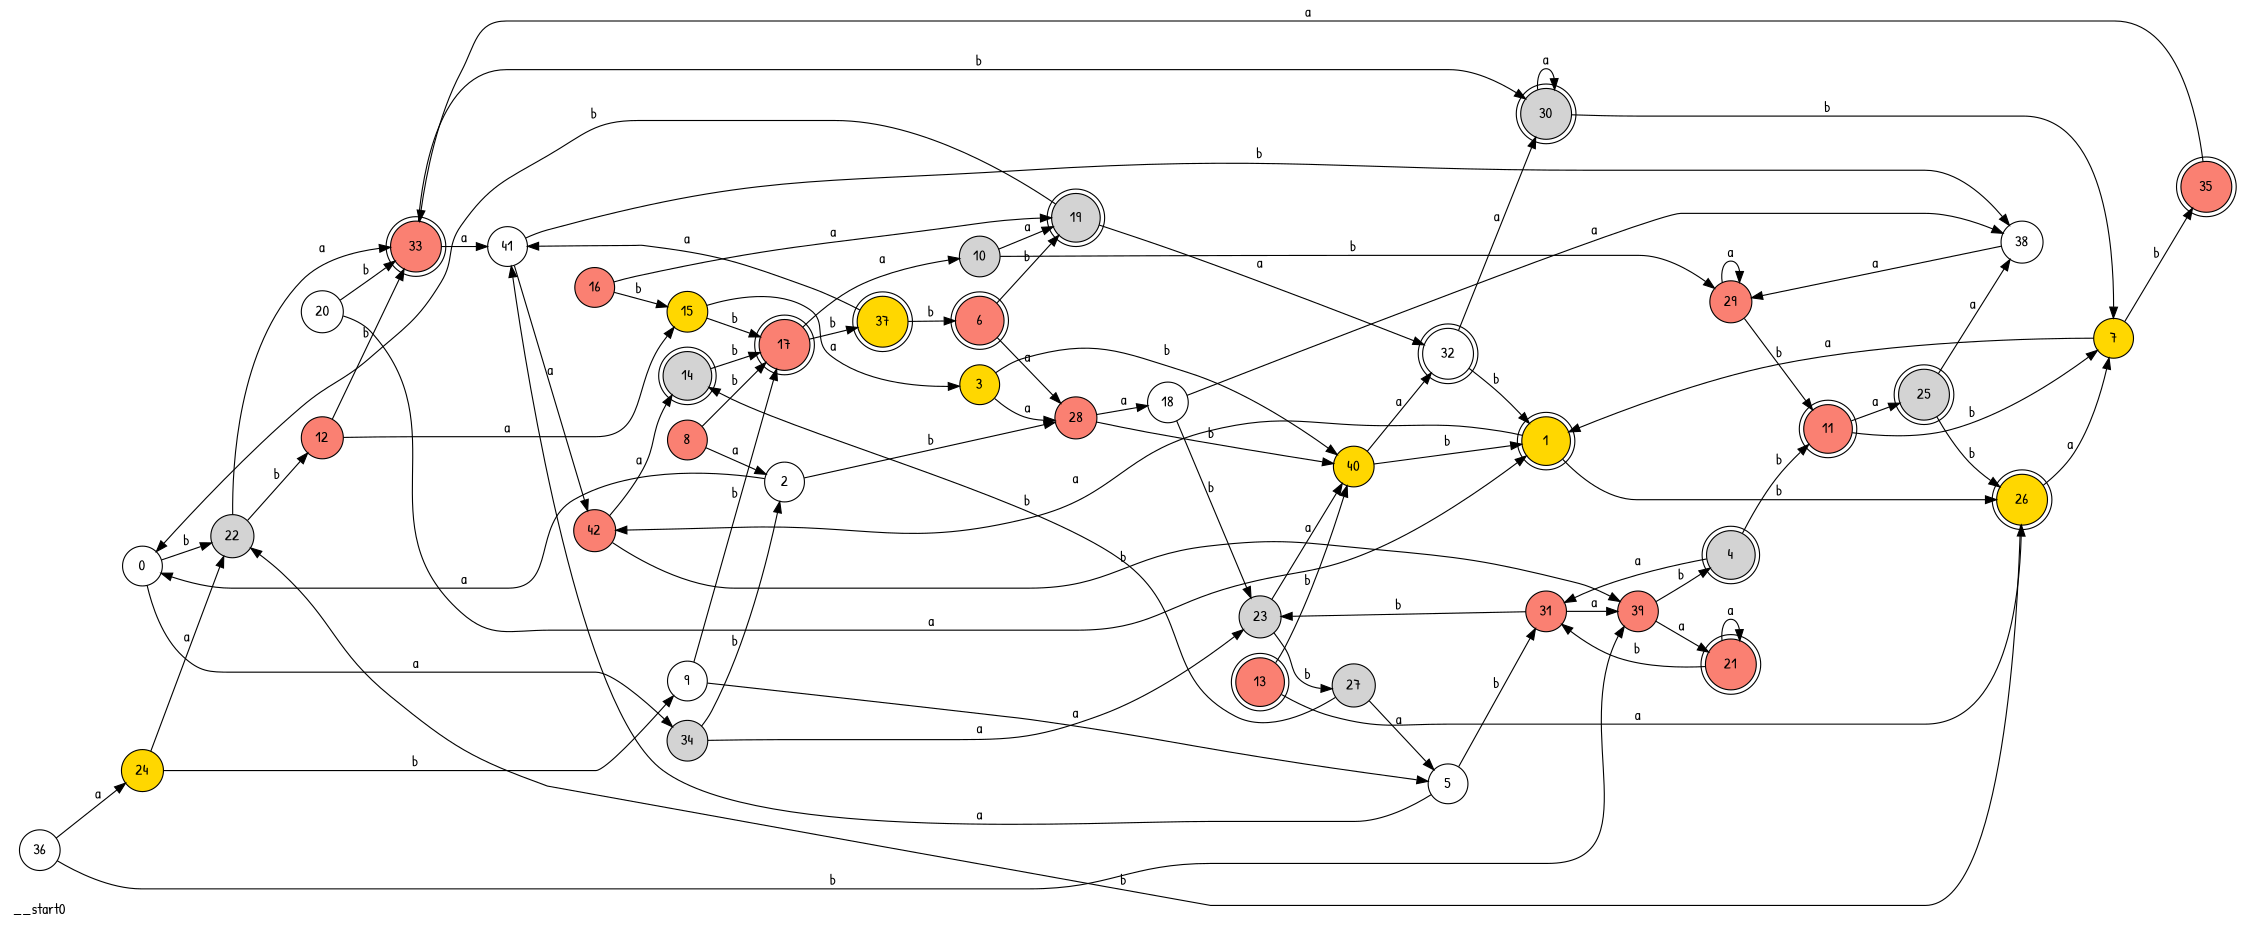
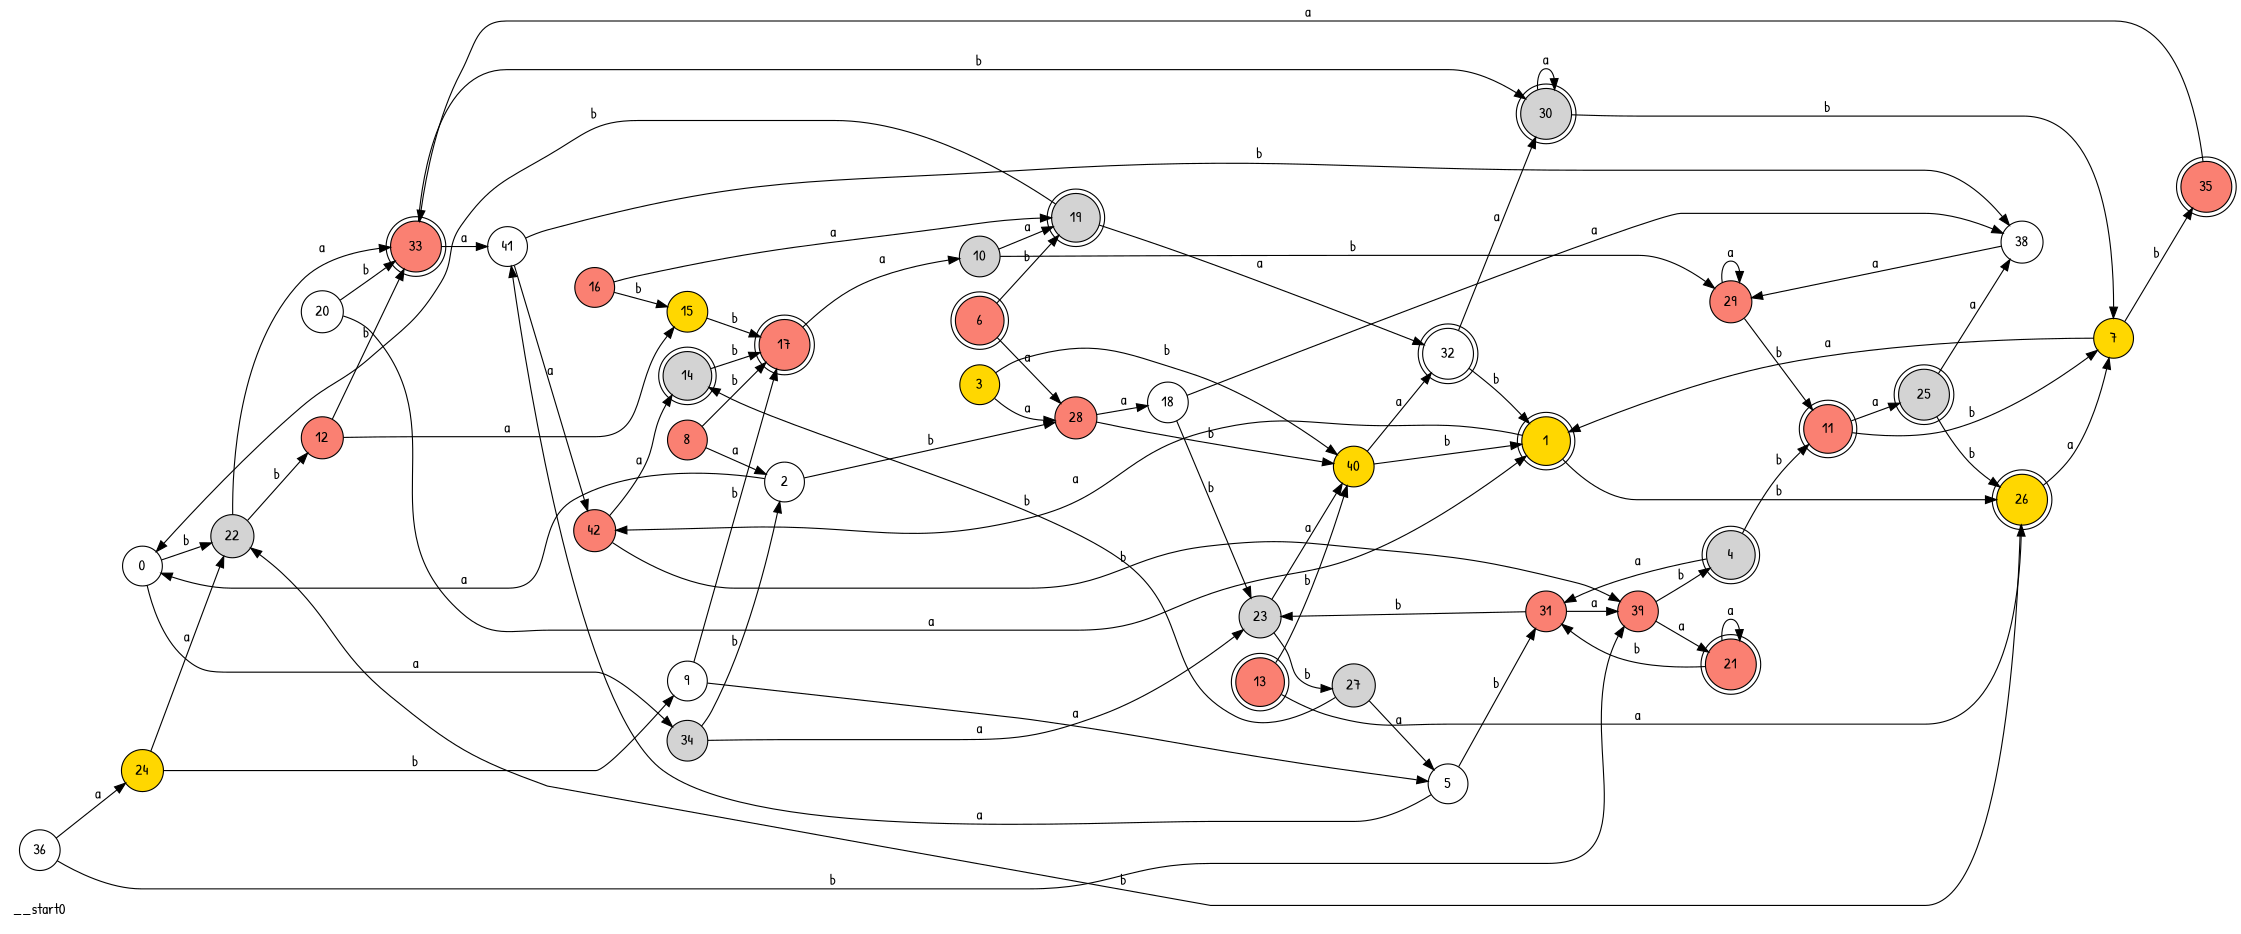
  digraph {
    fontname="Patrick Hand"
    rankdir=LR
    node [fillcolor=salmon fontname="Patrick Hand" shape=circle style=filled color=black]
    edge [fontname="Patrick Hand"]
    __start0 [fillcolor=white shape=none color=""]
    n2 [fillcolor=white label=0]
    n3 [fillcolor=lightgrey label=22]
    n4 [fillcolor=lightgrey label=34]
    n5 [label=12]
    n6 [label=33 shape=doublecircle style="rounded,filled"]
    n7 [fillcolor=white label=2]
    n8 [fillcolor=lightgrey label=23]
    n9 [fillcolor=gold label=1 shape=doublecircle style="rounded,filled"]
    n10 [fillcolor=gold label=26 shape=doublecircle style="rounded,filled"]
    n11 [label=42]
    n12 [fillcolor=gold label=7]
    n13 [fillcolor=lightgrey label=14 shape=doublecircle style="rounded,filled"]
    n14 [label=39]
    n15 [label=28]
    n16 [fillcolor=gold label=40]
    n17 [fillcolor=white label=18]
    n18 [fillcolor=gold label=3]
    n19 [fillcolor=white label=32 shape=doublecircle style="rounded,filled"]
    n20 [fillcolor=lightgrey label=4 shape=doublecircle style="rounded,filled"]
    n21 [label=11 shape=doublecircle style="rounded,filled"]
    n22 [label=31]
    n23 [fillcolor=lightgrey label=25 shape=doublecircle style="rounded,filled"]
    n24 [fillcolor=white label=5]
    n25 [fillcolor=white label=41]
    n26 [fillcolor=white label=38]
    n27 [label=6 shape=doublecircle style="rounded,filled"]
    n28 [fillcolor=lightgrey label=19 shape=doublecircle style="rounded,filled"]
    n29 [label=35 shape=doublecircle style="rounded,filled"]
    n30 [label=8]
    n31 [label=17 shape=doublecircle style="rounded,filled"]
    n32 [fillcolor=lightgrey label=10]
-   n33 [fillcolor=gold label=37 shape=doublecircle style="rounded,filled"]
    n34 [fillcolor=white label=9]
    n35 [label=29]
    n36 [fillcolor=gold label=15]
    n37 [fillcolor=lightgrey label=30 shape=doublecircle style="rounded,filled"]
    n38 [label=13 shape=doublecircle style="rounded,filled"]
    n39 [label=16]
    n40 [fillcolor=lightgrey label=27]
    n41 [fillcolor=white label=20]
    n42 [label=21 shape=doublecircle style="rounded,filled"]
    n43 [fillcolor=gold label=24]
    n44 [fillcolor=white label=36]
    n2 -> n3 [label=b]
    n2 -> n4 [label=a]
    n3 -> n5 [label=b]
    n3 -> n6 [label=a]
    n4 -> n7 [label=b]
    n4 -> n8 [label=a]
    n5 -> n6 [label=b]
    n5 -> n36 [label=a]
    n6 -> n25 [label=a]
    n6 -> n37 [label=b]
    n7 -> n2 [label=a]
    n7 -> n15 [label=b]
    n8 -> n16 [label=a]
    n8 -> n40 [label=b]
    n9 -> n10 [label=b]
    n9 -> n11 [label=a]
    n10 -> n3 [label=b]
    n10 -> n12 [label=a]
    n11 -> n13 [label=a]
    n11 -> n14 [label=b]
    n12 -> n9 [label=a]
    n12 -> n29 [label=b]
    n13 -> n31 [label=b]
    n14 -> n20 [label=b]
    n14 -> n42 [label=a]
    n15 -> n16 [label=b]
    n15 -> n17 [label=a]
    n16 -> n9 [label=b]
    n16 -> n19 [label=a]
    n17 -> n8 [label=b]
    n17 -> n26 [label=a]
    n18 -> n15 [label=a]
    n18 -> n16 [label=b]
    n19 -> n9 [label=b]
    n19 -> n37 [label=a]
    n20 -> n21 [label=b]
    n20 -> n22 [label=a]
    n21 -> n12 [label=b]
    n21 -> n23 [label=a]
    n22 -> n8 [label=b]
    n22 -> n14 [label=a]
    n23 -> n10 [label=b]
    n23 -> n26 [label=a]
    n24 -> n22 [label=b]
    n24 -> n25 [label=a]
    n25 -> n11 [label=a]
    n25 -> n26 [label=b]
    n26 -> n35 [label=a]
    n27 -> n15 [label=a]
    n27 -> n28 [label=b]
    n28 -> n2 [label=b]
    n28 -> n19 [label=a]
    n29 -> n6 [label=a]
    n30 -> n7 [label=a]
    n30 -> n31 [label=b]
    n31 -> n32 [label=a]
-   n31 -> n33 [label=b]
    n32 -> n28 [label=a]
    n32 -> n35 [label=b]
-   n33 -> n25 [label=a]
-   n33 -> n27 [label=b]
    n34 -> n24 [label=a]
    n34 -> n31 [label=b]
    n35 -> n21 [label=b]
    n35 -> n35 [label=a]
-   n36 -> n18 [label=a]
    n36 -> n31 [label=b]
    n37 -> n12 [label=b]
    n37 -> n37 [label=a]
    n38 -> n10 [label=a]
    n38 -> n16 [label=b]
    n39 -> n28 [label=a]
    n39 -> n36 [label=b]
    n40 -> n13 [label=b]
    n40 -> n24 [label=a]
    n41 -> n6 [label=b]
    n41 -> n9 [label=a]
    n42 -> n22 [label=b]
    n42 -> n42 [label=a]
    n43 -> n3 [label=a]
    n43 -> n34 [label=b]
    n44 -> n14 [label=b]
    n44 -> n43 [label=a]
  }
